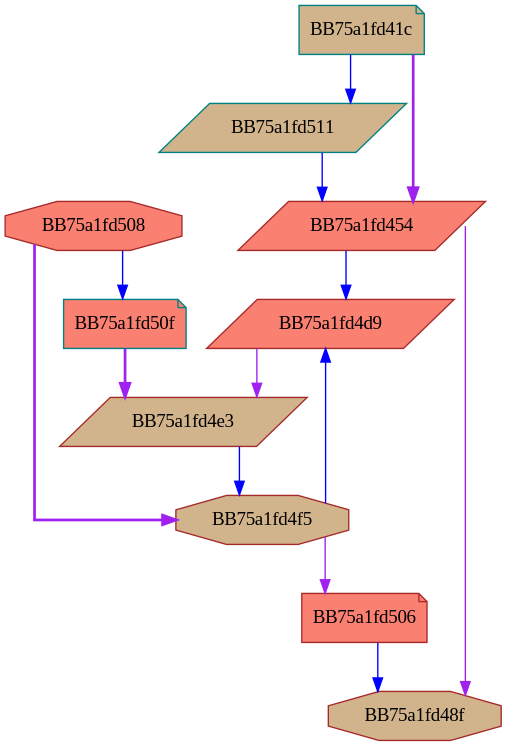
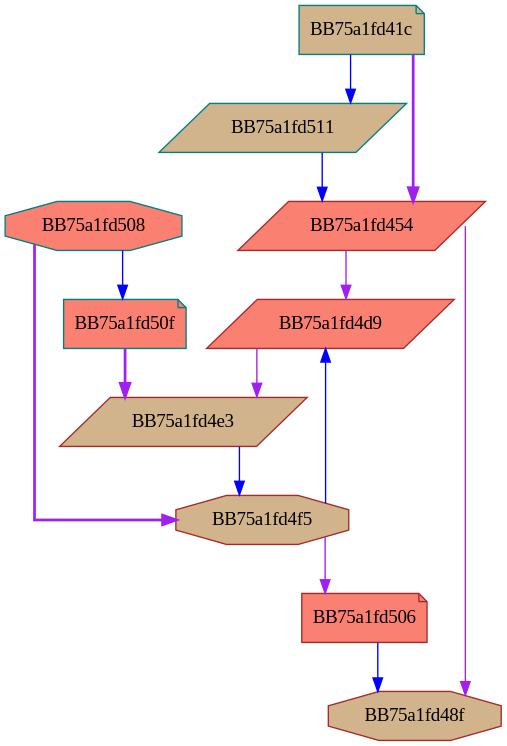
  digraph {
    fontname="Liberation Serif"
    splines=ortho
    node [color=brown fillcolor=tan fontname="Liberation Serif" shape=parallelogram style=filled]
    edge [color=blue fontname="Liberation Serif" style=solid]
    BB75a1fd41c [color=teal shape=note]
    BB75a1fd511 [color=teal]
    BB75a1fd454 [fillcolor=salmon]
    BB75a1fd4d9 [fillcolor=salmon]
    BB75a1fd48f [shape=octagon]
    BB75a1fd4e3
-   BB75a1fd508 [fillcolor=salmon shape=octagon]
+   BB75a1fd508 [color=teal fillcolor=salmon shape=octagon]
    BB75a1fd4f5 [shape=octagon]
    BB75a1fd50f [color=teal fillcolor=salmon shape=note]
    BB75a1fd506 [fillcolor=salmon shape=note]
    BB75a1fd41c -> BB75a1fd511
    BB75a1fd41c -> BB75a1fd454 [color=purple style=bold]
    BB75a1fd511 -> BB75a1fd454
-   BB75a1fd454 -> BB75a1fd4d9
+   BB75a1fd454 -> BB75a1fd4d9 [color=purple]
    BB75a1fd454 -> BB75a1fd48f [color=purple]
    BB75a1fd4d9 -> BB75a1fd4e3 [color=purple]
    BB75a1fd4e3 -> BB75a1fd4f5
    BB75a1fd508 -> BB75a1fd4f5 [color=purple style=bold]
    BB75a1fd508 -> BB75a1fd50f
    BB75a1fd4f5 -> BB75a1fd4d9
    BB75a1fd4f5 -> BB75a1fd506 [color=purple]
    BB75a1fd50f -> BB75a1fd4e3 [color=purple style=bold]
    BB75a1fd506 -> BB75a1fd48f
  }
